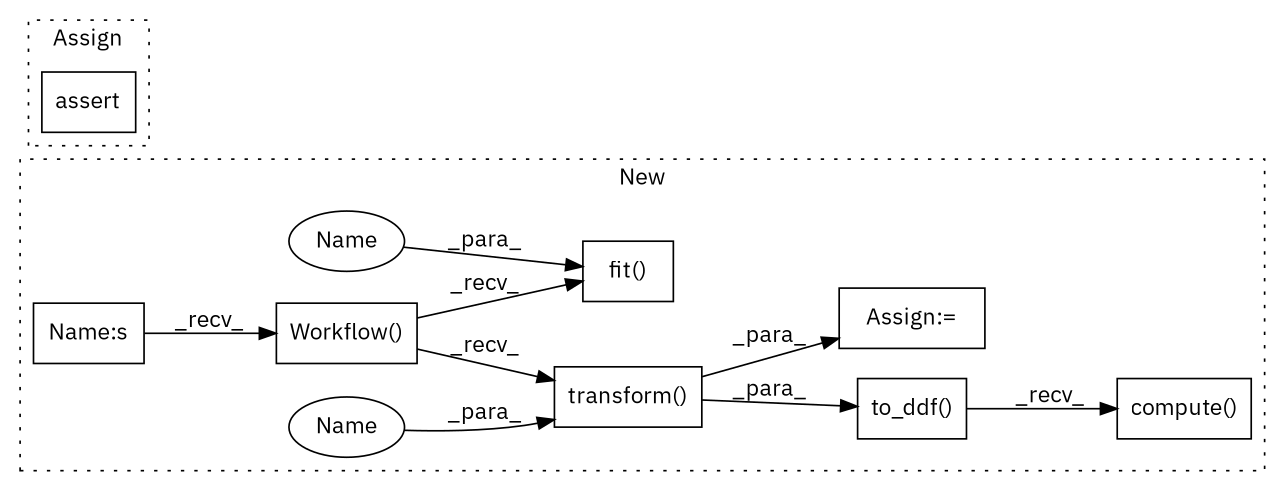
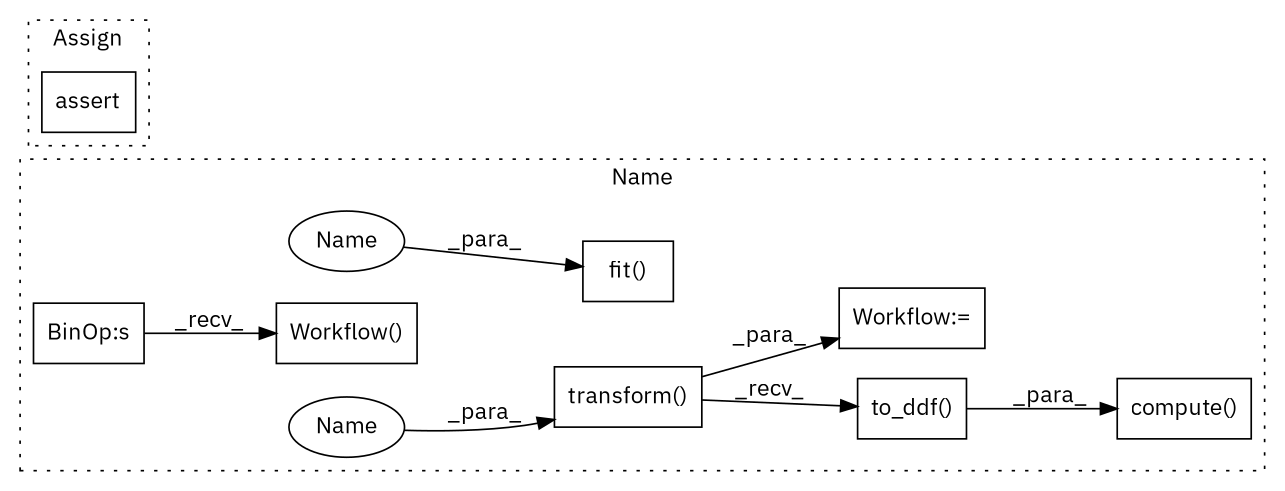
  digraph {
    fontname="IBM Plex Sans"
    rankdir=LR
    node [a=75 fontname="IBM Plex Sans" l=7 s=24512 shape=box]
    edge [fontname="IBM Plex Sans"]
    n1 [l=37 label="to_ddf()"]
-   n2 [a=82 l=4 label="Name:s" s=23597]
+   n2 [a=82 l=4 label="BinOp:s" s=23597]
    n3 [l="19,1" label="Workflow()" s="24002,24029"]
    n4 [l="14,1" label="fit()" s="24035,24056"]
    n5 [l="20,1" label="transform()" s="24512,24539"]
-   n6 [a=68 l=3 label="Assign:=" s=24069]
+   n6 [a=68 l=3 label="Workflow:=" s=24069]
    n7 [l=47 label="compute()"]
    n8 [a=87 label=Name s=24049 shape=ellipse]
    n9 [a=87 label=Name s=24532 shape=ellipse]
    n10 [a=65 label=assert s=36754]
    subgraph cluster_1 {
-     label=New
+     label=Name
      style=dotted
      n1
      n2
      n3
      n4
      n5
      n6
      n7
      n8
      n9
    }
    subgraph cluster_2 {
      label=Assign
      style=dotted
      n10
    }
-   n1 -> n7 [label=_recv_]
+   n1 -> n7 [label=_para_]
    n2 -> n3 [label=_recv_]
-   n3 -> n4 [label=_recv_]
-   n3 -> n5 [label=_recv_]
-   n5 -> n1 [label=_para_]
+   n5 -> n1 [label=_recv_]
    n5 -> n6 [label=_para_]
    n8 -> n4 [label=_para_]
    n9 -> n5 [label=_para_]
  }
